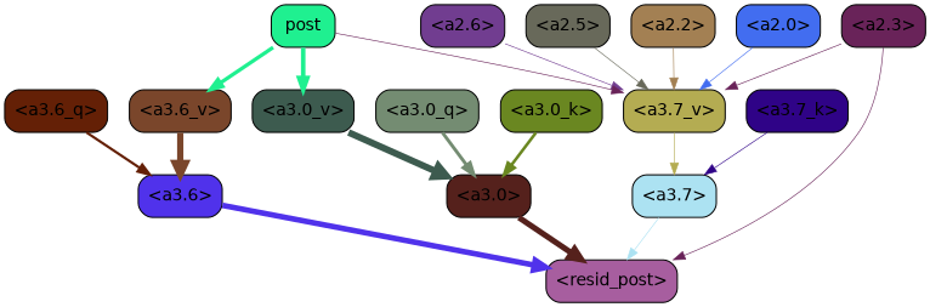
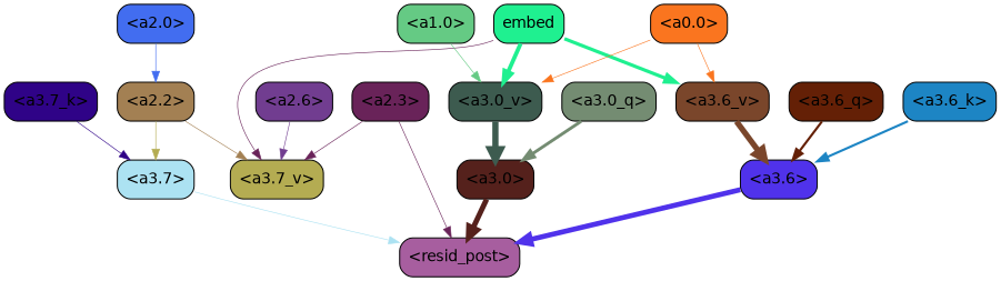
  strict digraph {
    splines=true
    node [color=black fontname=Helvetica shape=box style="filled, rounded"]
    edge [color="#692359" penwidth=0.6]
    "<a3.7>" [fillcolor="#ace2f2"]
    "<resid_post>" [fillcolor="#a75e9f"]
    "<a3.6>" [fillcolor="#5032eb"]
    "<a3.0>" [fillcolor="#55211c"]
    "<a2.3>" [fillcolor="#692359"]
    "<a3.7_v>" [fillcolor="#b4ac52"]
    "<a3.6_q>" [fillcolor="#642006"]
    "<a3.0_q>" [fillcolor="#748c72"]
    "<a3.7_k>" [fillcolor="#2f0387"]
-   "<a3.0_k>" [fillcolor="#6a8721"]
+   "<a3.6_k>" [fillcolor="#1d85c4"]
    "<a3.6_v>" [fillcolor="#7a462b"]
    "<a3.0_v>" [fillcolor="#3d5b4f"]
    "<a2.6>" [fillcolor="#713d90"]
-   "<a2.5>" [fillcolor="#68695a"]
    "<a2.2>" [fillcolor="#a38053"]
    "<a2.0>" [fillcolor="#426df0"]
-   embed [fillcolor="#1ff090" label=post]
+   embed [fillcolor="#1ff090"]
+   "<a0.0>" [fillcolor="#fa751f"]
+   "<a1.0>" [fillcolor="#65ca84"]
    "<a3.7>" -> "<resid_post>" [color="#ace2f2"]
    "<a3.6>" -> "<resid_post>" [color="#5032eb" penwidth=4.751592040061951]
    "<a3.0>" -> "<resid_post>" [color="#55211c" penwidth=4.904066681861877]
    "<a2.3>" -> "<resid_post>"
    "<a2.3>" -> "<a3.7_v>"
-   "<a3.7_v>" -> "<a3.7>" [color="#b4ac52"]
+   "<a2.2>" -> "<a3.7>" [color="#b4ac52"]
    "<a3.6_q>" -> "<a3.6>" [color="#642006" penwidth=2.160832464694977]
    "<a3.0_q>" -> "<a3.0>" [color="#748c72" penwidth=2.870753765106201]
    "<a3.7_k>" -> "<a3.7>" [color="#2f0387"]
-   "<a3.0_k>" -> "<a3.0>" [color="#6a8721" penwidth=2.520303964614868]
+   "<a3.6_k>" -> "<a3.6>" [color="#1d85c4" penwidth=2.13908451795578]
    "<a3.6_v>" -> "<a3.6>" [color="#7a462b" penwidth=5.297133803367615]
    "<a3.0_v>" -> "<a3.0>" [color="#3d5b4f" penwidth=5.680712580680847]
    "<a2.6>" -> "<a3.7_v>" [color="#713d90"]
-   "<a2.5>" -> "<a3.7_v>" [color="#68695a"]
    "<a2.2>" -> "<a3.7_v>" [color="#a38053"]
-   "<a2.0>" -> "<a3.7_v>" [color="#426df0"]
+   "<a2.0>" -> "<a2.2>" [color="#426df0"]
    embed -> "<a3.7_v>"
    embed -> "<a3.6_v>" [color="#1ff090" penwidth=3.1840110421180725]
    embed -> "<a3.0_v>" [color="#1ff090" penwidth=3.8132747188210487]
+   "<a0.0>" -> "<a3.6_v>" [color="#fa751f"]
+   "<a0.0>" -> "<a3.0_v>" [color="#fa751f"]
+   "<a1.0>" -> "<a3.0_v>" [color="#65ca84"]
  }
